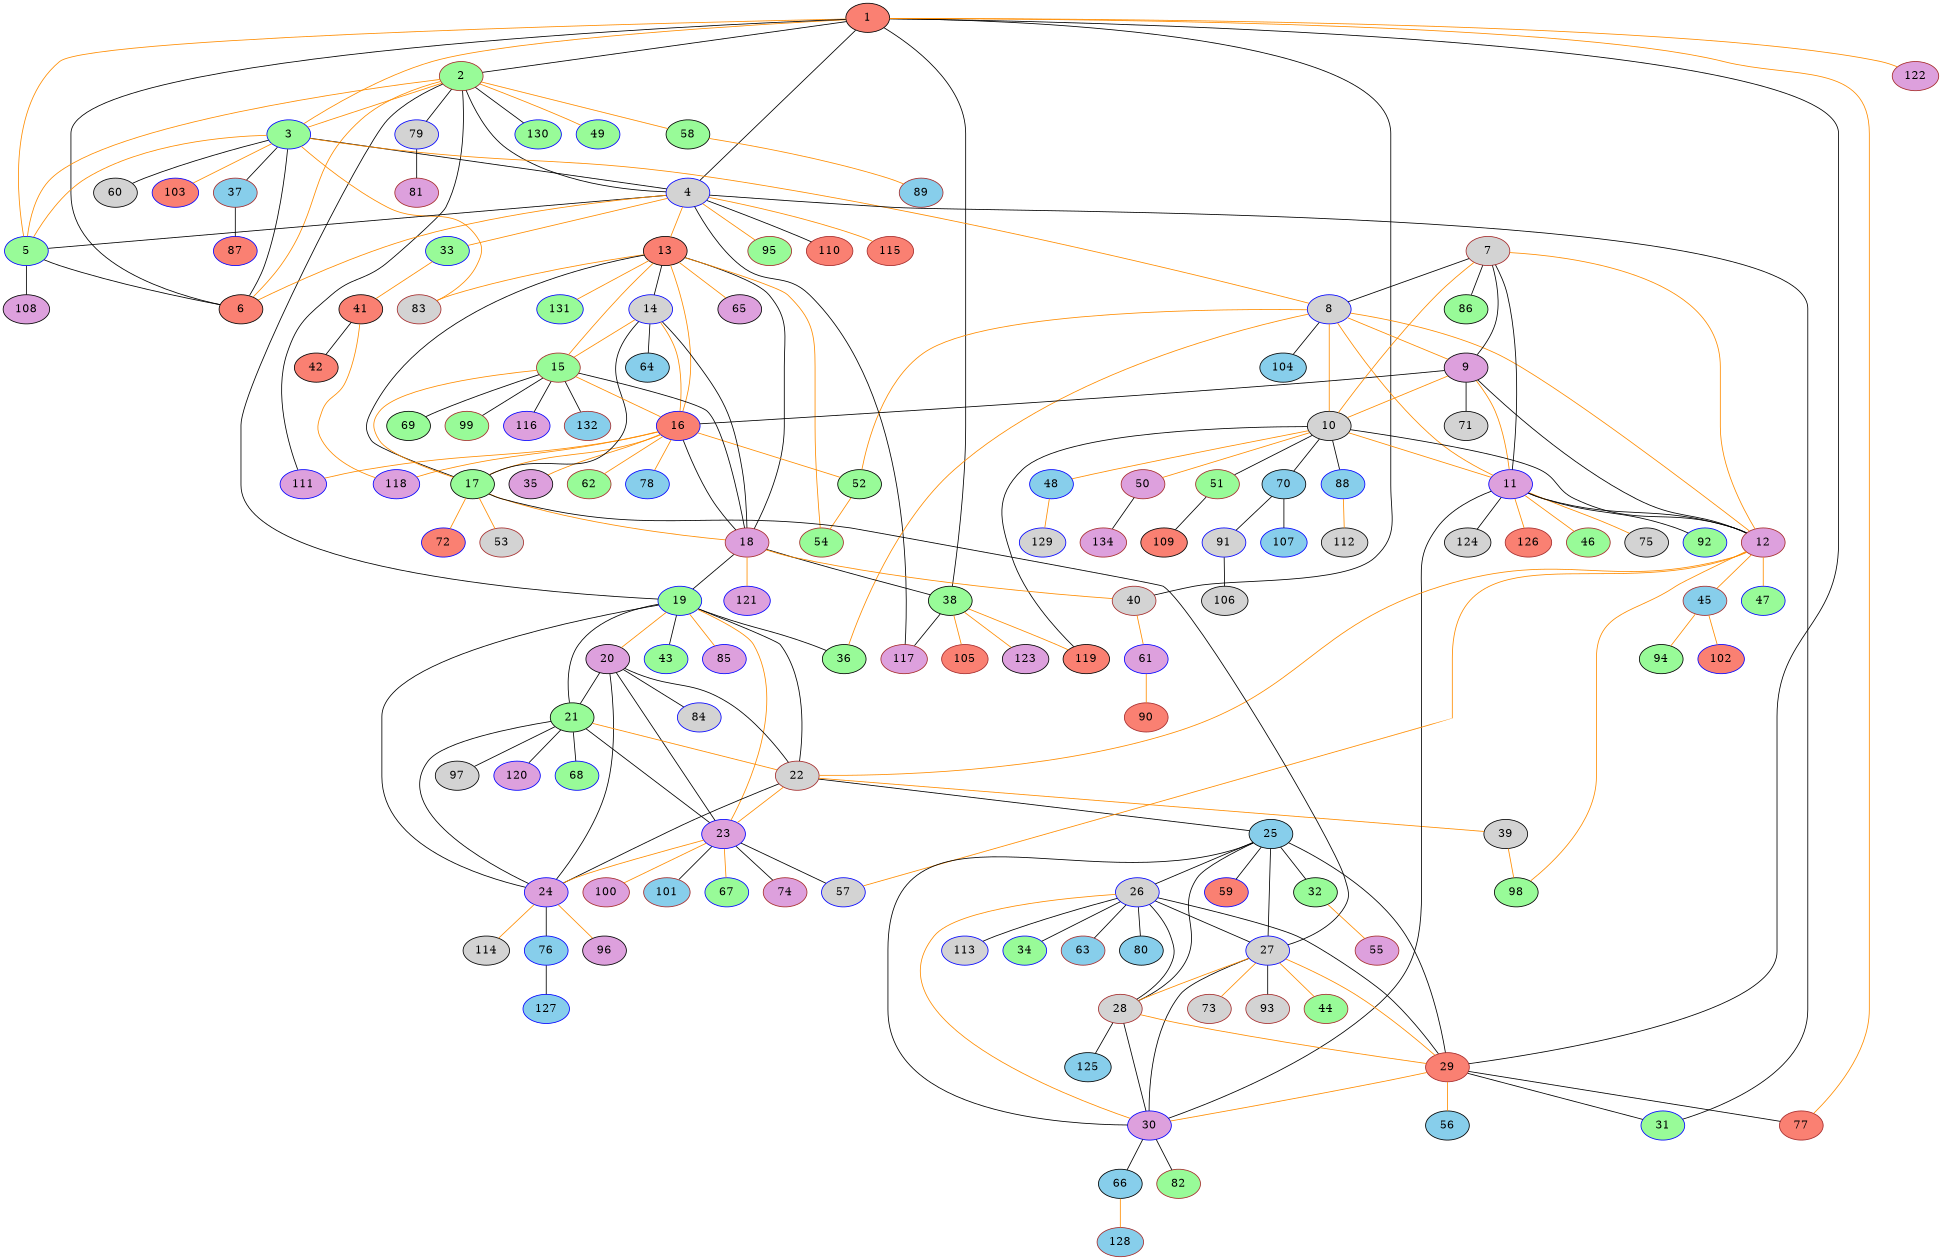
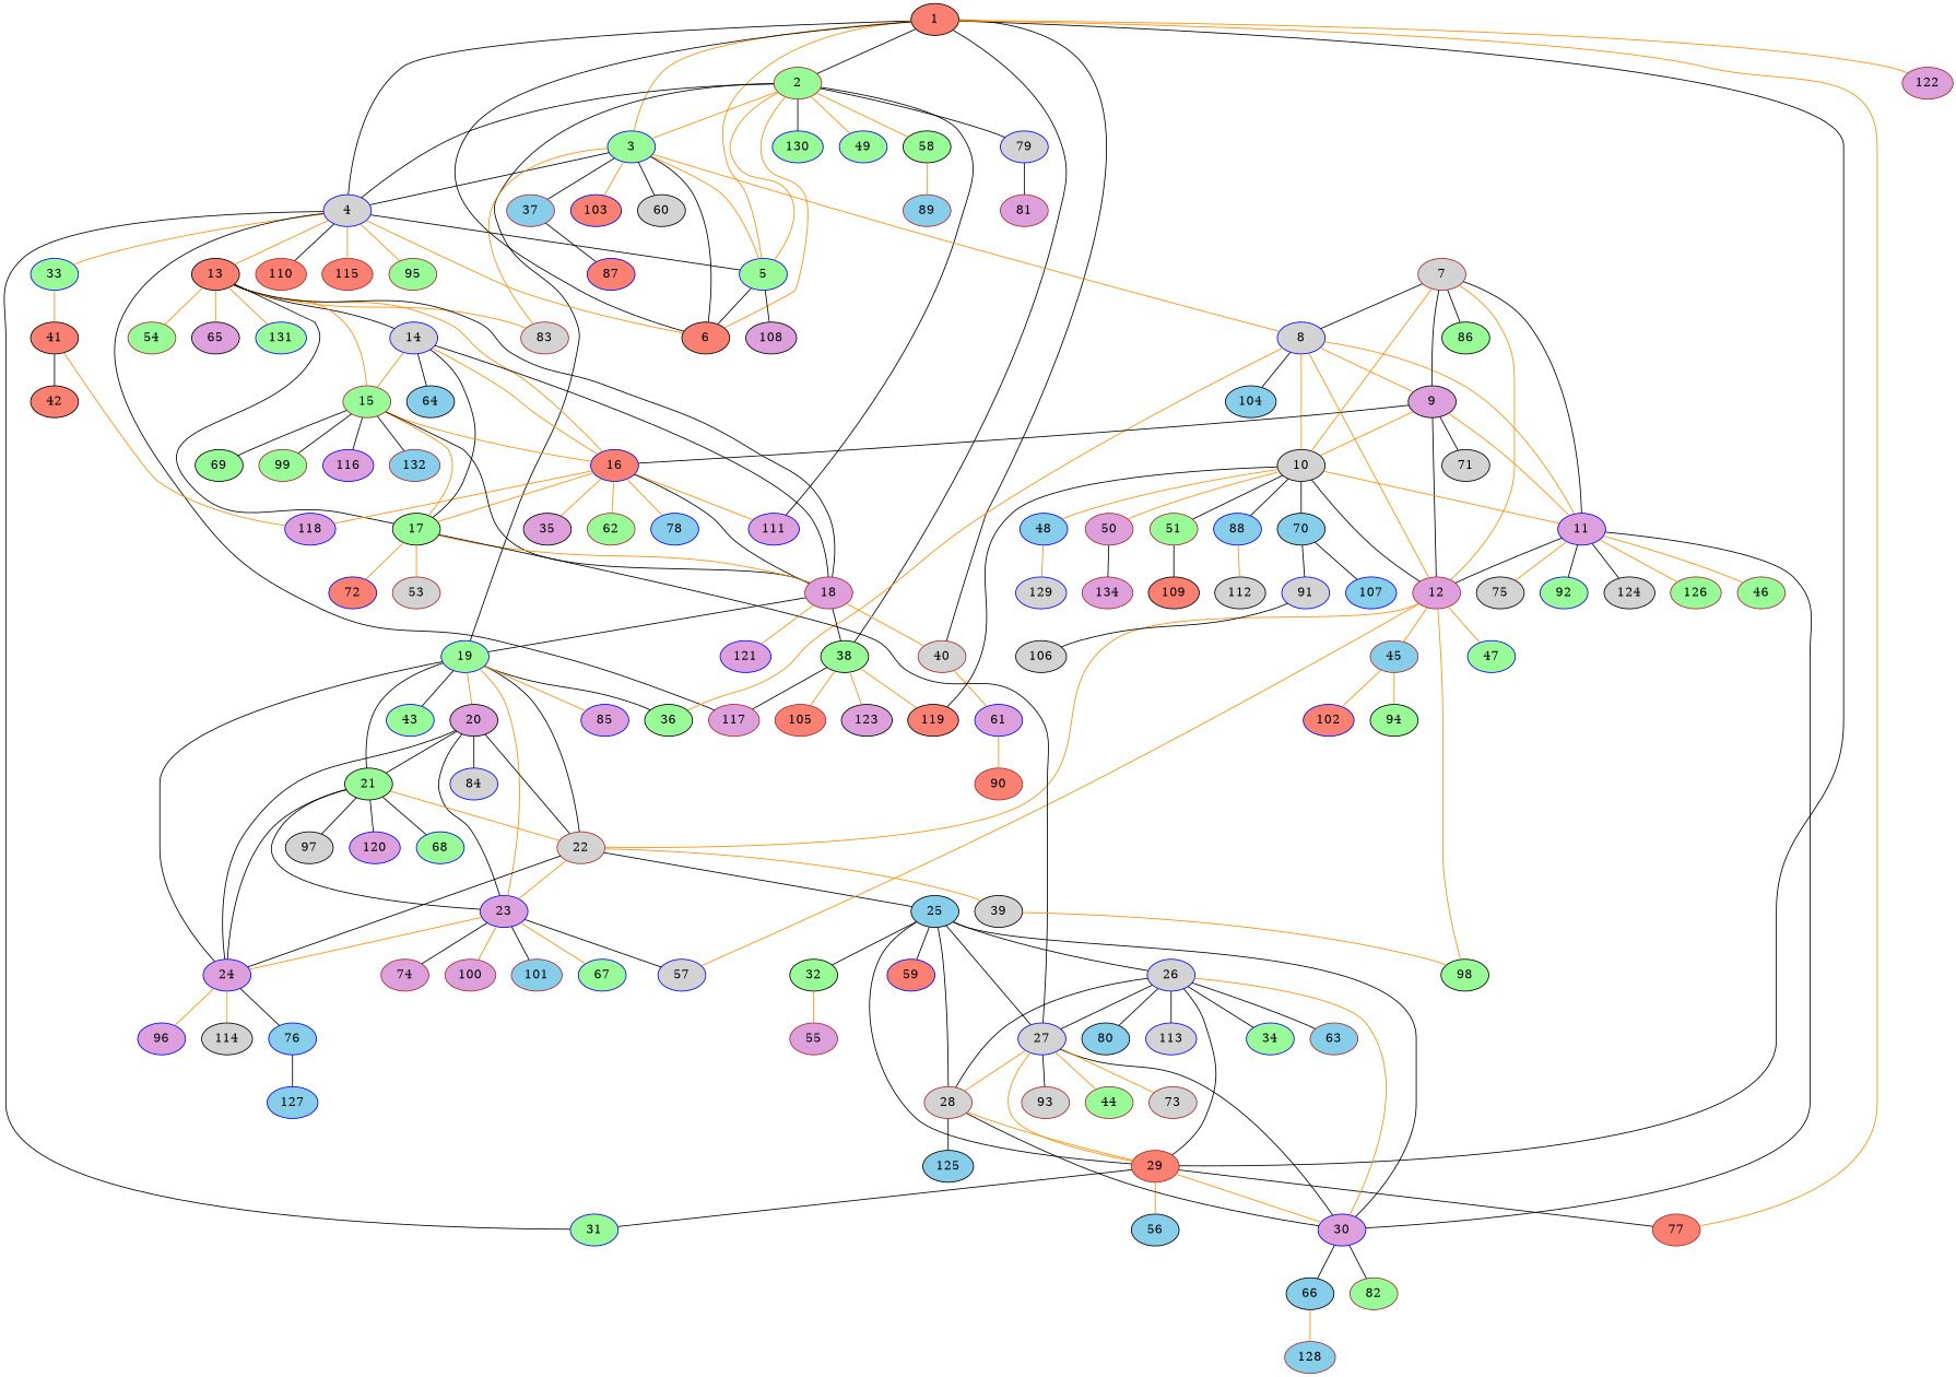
  graph {
    node [color=blue fillcolor=palegreen style=filled]
    edge [color=black]
    1 [color=black fillcolor=salmon]
    2 [color=brown]
    3
    4 [fillcolor=lightgrey]
    5
    6 [color=black fillcolor=salmon]
    29 [color=brown fillcolor=salmon]
    38 [color=black]
    40 [color=brown fillcolor=lightgrey]
    77 [color=brown fillcolor=salmon]
    122 [color=brown fillcolor=plum]
    19
    49
    58 [color=black]
    79 [fillcolor=lightgrey]
    111 [fillcolor=plum]
    130
    8 [fillcolor=lightgrey]
    37 [color=brown fillcolor=skyblue]
    60 [color=black fillcolor=lightgrey]
    83 [color=brown fillcolor=lightgrey]
    103 [fillcolor=salmon]
    13 [color=black fillcolor=salmon]
    31
    33
    95 [color=brown]
    110 [color=brown fillcolor=salmon]
    115 [color=brown fillcolor=salmon]
    117 [color=brown fillcolor=plum]
    108 [color=black fillcolor=plum]
    30 [fillcolor=plum]
    56 [color=black fillcolor=skyblue]
    119 [color=black fillcolor=salmon]
    105 [color=brown fillcolor=salmon]
    123 [color=black fillcolor=plum]
    61 [fillcolor=plum]
    36 [color=black]
    22 [color=brown fillcolor=lightgrey]
    20 [color=black fillcolor=plum]
    21 [color=black]
    23 [fillcolor=plum]
    24 [fillcolor=plum]
    43
    85 [fillcolor=plum]
    89 [color=brown fillcolor=skyblue]
    81 [color=brown fillcolor=plum]
    9 [color=black fillcolor=plum]
    10 [color=black fillcolor=lightgrey]
    11 [fillcolor=plum]
    12 [color=brown fillcolor=plum]
-   52 [color=black]
    104 [color=black fillcolor=skyblue]
    87 [fillcolor=salmon]
    16 [fillcolor=salmon]
    14 [fillcolor=lightgrey]
    15 [color=brown]
    17 [color=black]
    18 [color=brown fillcolor=plum]
    54 [color=brown]
    65 [color=black fillcolor=plum]
    131
    41 [color=black fillcolor=salmon]
    7 [color=brown fillcolor=lightgrey]
    86 [color=black]
    71 [color=black fillcolor=lightgrey]
    48 [fillcolor=skyblue]
    50 [color=brown fillcolor=plum]
    51 [color=brown]
    70 [color=black fillcolor=skyblue]
    88 [fillcolor=skyblue]
    46 [color=brown]
    75 [color=black fillcolor=lightgrey]
    92
    124 [color=black fillcolor=lightgrey]
-   126 [color=brown fillcolor=salmon]
+   126 [color=brown]
    45 [color=brown fillcolor=skyblue]
    47
    57 [fillcolor=lightgrey]
    98 [color=black]
    35 [color=black fillcolor=plum]
    62 [color=brown]
    78 [fillcolor=skyblue]
    118 [fillcolor=plum]
    129 [fillcolor=lightgrey]
    n85 [color=brown fillcolor=plum label=134]
    109 [color=black fillcolor=salmon]
    91 [fillcolor=lightgrey]
    107 [fillcolor=skyblue]
    112 [color=black fillcolor=lightgrey]
    66 [color=black fillcolor=skyblue]
    82 [color=brown]
    25 [color=black fillcolor=skyblue]
    39 [color=black fillcolor=lightgrey]
    94 [color=black]
    102 [fillcolor=salmon]
    64 [color=black fillcolor=skyblue]
    69 [color=black]
    99 [color=brown]
    116 [fillcolor=plum]
    132 [color=brown fillcolor=skyblue]
    27 [fillcolor=lightgrey]
    53 [color=brown fillcolor=lightgrey]
    72 [fillcolor=salmon]
    121 [fillcolor=plum]
    28 [color=brown fillcolor=lightgrey]
    44 [color=brown]
    73 [color=brown fillcolor=lightgrey]
    93 [color=brown fillcolor=lightgrey]
    84 [fillcolor=lightgrey]
    68
    97 [color=black fillcolor=lightgrey]
    120 [fillcolor=plum]
    67
    74 [color=brown fillcolor=plum]
    100 [color=brown fillcolor=plum]
    101 [color=brown fillcolor=skyblue]
    76 [fillcolor=skyblue]
-   96 [color=black fillcolor=plum]
+   96 [fillcolor=plum]
    114 [color=black fillcolor=lightgrey]
    26 [fillcolor=lightgrey]
    32 [color=black]
    59 [fillcolor=salmon]
    127 [fillcolor=skyblue]
    34
    63 [color=brown fillcolor=skyblue]
    80 [color=black fillcolor=skyblue]
    113 [fillcolor=lightgrey]
    125 [color=black fillcolor=skyblue]
    55 [color=brown fillcolor=plum]
    128 [color=brown fillcolor=skyblue]
    42 [color=black fillcolor=salmon]
    90 [color=brown fillcolor=salmon]
    106 [color=black fillcolor=lightgrey]
    1 -- 2
    1 -- 3 [color=darkorange]
    1 -- 4
    1 -- 5 [color=darkorange]
    1 -- 6
    1 -- 29
    1 -- 38
    1 -- 40
    1 -- 77 [color=darkorange]
    1 -- 122 [color=darkorange]
    2 -- 3 [color=darkorange]
    2 -- 4
    2 -- 5 [color=darkorange]
    2 -- 6 [color=darkorange]
    2 -- 19
    2 -- 49 [color=darkorange]
    2 -- 58 [color=darkorange]
    2 -- 79
    2 -- 111
    2 -- 130
    3 -- 4
    3 -- 5 [color=darkorange]
    3 -- 6
    3 -- 8 [color=darkorange]
    3 -- 37
    3 -- 60
    3 -- 83 [color=darkorange]
    3 -- 103 [color=darkorange]
    4 -- 5
    4 -- 6 [color=darkorange]
    4 -- 13 [color=darkorange]
    4 -- 31
    4 -- 33 [color=darkorange]
    4 -- 95 [color=darkorange]
    4 -- 110
    4 -- 115 [color=darkorange]
    4 -- 117
    5 -- 6
    5 -- 108
    29 -- 77
    29 -- 31
    29 -- 30 [color=darkorange]
    29 -- 56 [color=darkorange]
    38 -- 117
    38 -- 119 [color=darkorange]
    38 -- 105 [color=darkorange]
    38 -- 123 [color=darkorange]
    40 -- 61 [color=darkorange]
    19 -- 36
    19 -- 22
    19 -- 20 [color=darkorange]
    19 -- 21
    19 -- 23 [color=darkorange]
    19 -- 24
    19 -- 43
    19 -- 85 [color=darkorange]
    58 -- 89 [color=darkorange]
    79 -- 81
    8 -- 36 [color=darkorange]
    8 -- 9 [color=darkorange]
    8 -- 10 [color=darkorange]
    8 -- 11 [color=darkorange]
    8 -- 12 [color=darkorange]
-   8 -- 52 [color=darkorange]
    8 -- 104
    37 -- 87
    13 -- 83 [color=darkorange]
    13 -- 16 [color=darkorange]
    13 -- 14
    13 -- 15 [color=darkorange]
    13 -- 17
    13 -- 18
    13 -- 54 [color=darkorange]
    13 -- 65 [color=darkorange]
    13 -- 131 [color=darkorange]
    33 -- 41 [color=darkorange]
    30 -- 66
    30 -- 82
    61 -- 90 [color=darkorange]
    22 -- 23 [color=darkorange]
    22 -- 24
    22 -- 25
    22 -- 39 [color=darkorange]
    20 -- 22
    20 -- 21
    20 -- 23
    20 -- 24
    20 -- 84
    21 -- 22 [color=darkorange]
    21 -- 23
    21 -- 24
    21 -- 68
    21 -- 97
    21 -- 120
    23 -- 24 [color=darkorange]
    23 -- 57
    23 -- 67 [color=darkorange]
    23 -- 74
    23 -- 100 [color=darkorange]
    23 -- 101
    24 -- 76
    24 -- 96 [color=darkorange]
    24 -- 114 [color=darkorange]
    9 -- 10 [color=darkorange]
    9 -- 11 [color=darkorange]
    9 -- 12
    9 -- 16
    9 -- 71
    10 -- 119
    10 -- 11 [color=darkorange]
    10 -- 12
    10 -- 48 [color=darkorange]
    10 -- 50 [color=darkorange]
    10 -- 51
    10 -- 70
    10 -- 88
    11 -- 30
    11 -- 12
    11 -- 46 [color=darkorange]
    11 -- 75 [color=darkorange]
    11 -- 92
    11 -- 124
    11 -- 126 [color=darkorange]
    12 -- 22 [color=darkorange]
    12 -- 45 [color=darkorange]
    12 -- 47 [color=darkorange]
    12 -- 57 [color=darkorange]
    12 -- 98 [color=darkorange]
-   52 -- 54 [color=darkorange]
    16 -- 111 [color=darkorange]
-   16 -- 52 [color=darkorange]
    16 -- 17 [color=darkorange]
    16 -- 18
    16 -- 35 [color=darkorange]
    16 -- 62 [color=darkorange]
    16 -- 78 [color=darkorange]
    16 -- 118 [color=darkorange]
    14 -- 16 [color=darkorange]
    14 -- 15 [color=darkorange]
    14 -- 17
    14 -- 18
    14 -- 64
    15 -- 16 [color=darkorange]
    15 -- 17 [color=darkorange]
    15 -- 18
    15 -- 69
    15 -- 99
    15 -- 116
    15 -- 132
    17 -- 18 [color=darkorange]
    17 -- 27
    17 -- 53 [color=darkorange]
    17 -- 72 [color=darkorange]
    18 -- 38
    18 -- 40 [color=darkorange]
    18 -- 19
    18 -- 121 [color=darkorange]
    41 -- 118 [color=darkorange]
    41 -- 42
    7 -- 8
    7 -- 9
    7 -- 10 [color=darkorange]
    7 -- 11
    7 -- 12 [color=darkorange]
    7 -- 86
    48 -- 129 [color=darkorange]
    50 -- n85
    51 -- 109
    70 -- 91
    70 -- 107
    88 -- 112 [color=darkorange]
    45 -- 94 [color=darkorange]
    45 -- 102 [color=darkorange]
    91 -- 106
    66 -- 128 [color=darkorange]
    25 -- 29
    25 -- 30
    25 -- 27
    25 -- 28
    25 -- 26
    25 -- 32
    25 -- 59
    39 -- 98 [color=darkorange]
    27 -- 29 [color=darkorange]
    27 -- 30
    27 -- 28 [color=darkorange]
    27 -- 44 [color=darkorange]
    27 -- 73 [color=darkorange]
    27 -- 93
    28 -- 29 [color=darkorange]
    28 -- 30
    28 -- 125
    76 -- 127
    26 -- 29
    26 -- 30 [color=darkorange]
    26 -- 27
    26 -- 28
    26 -- 34
    26 -- 63
    26 -- 80
    26 -- 113
    32 -- 55 [color=darkorange]
  }
